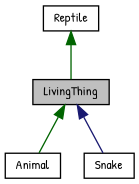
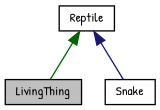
  digraph {
    fontname="Patrick Hand"
    node [color=black fillcolor=white fontname="Patrick Hand" fontsize=10 shape=record style=filled]
    edge [color=darkgreen dir=back fontname="Patrick Hand" fontsize=10 labelfontname=Helvetica labelfontsize=10 style=solid]
    n1 [fillcolor=grey75 fontcolor=black height=0.2 label=LivingThing width=0.4]
-   n2 [height=0.2 label=Animal width=0.4]
    n3 [height=0.2 label=Reptile width=0.4]
    n4 [height=0.2 label=Snake width=0.4]
-   n1 -> n2
    n3 -> n1
-   n1 -> n4 [color=midnightblue]
+   n3 -> n4 [color=midnightblue]
  }
